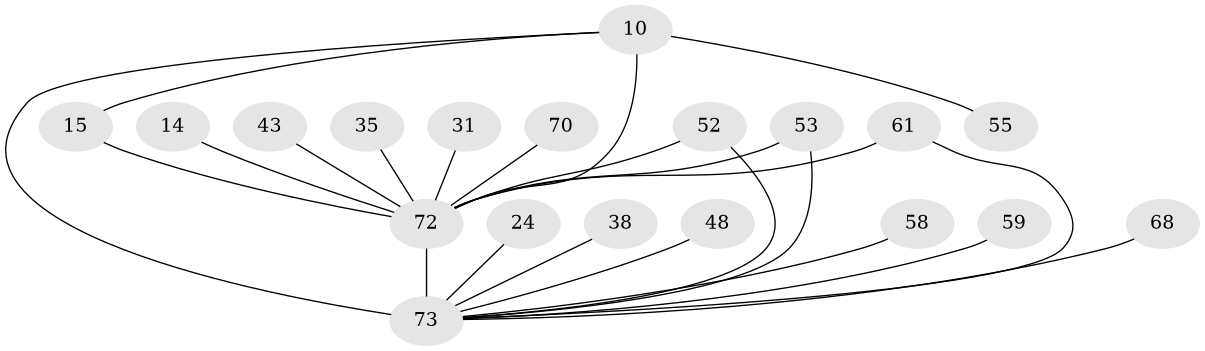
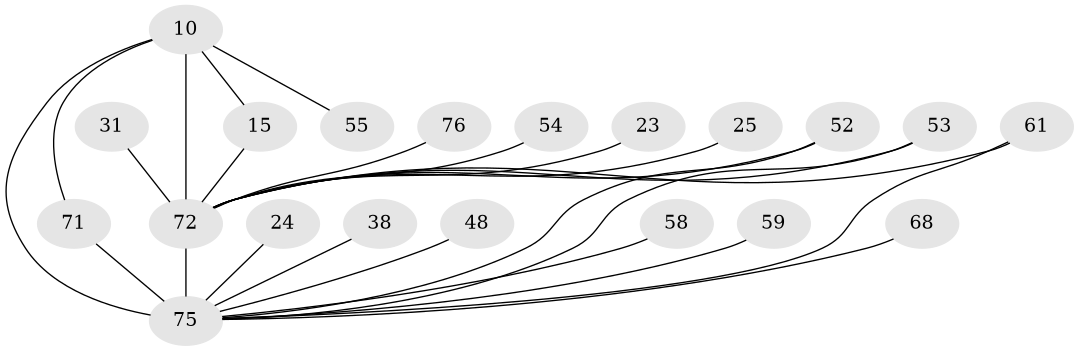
  graph {
    node [color=gray90 style=filled]
    10 [super="+6+7"]
    15
    55
+   71
    72 [super="+54+67+8+66"]
-   73 [super="+49+34+47+69+32+37+39+64+45"]
-   14
-   23 [label=43]
+   73 [super="+49+34+47+69+32+37+39+64+45" label=75]
+   14 [label=54]
+   23
    24 [super="+17+21"]
-   25 [label=35]
+   25
    31
    38
    48
    52
    53
    58
    59
    61
    68
-   70
+   70 [label=76]
    10 -- 15
    10 -- 55
+   10 -- 71
    10 -- 72 [weight=18]
    10 -- 73 [weight=14]
    15 -- 72
+   71 -- 73
    72 -- 73 [weight=37]
    14 -- 72 [weight=2]
    23 -- 72 [weight=2]
    24 -- 73 [weight=5]
    25 -- 72 [weight=3]
    31 -- 72 [weight=2]
    38 -- 73
    48 -- 73 [weight=2]
    52 -- 72
    52 -- 73
    53 -- 72
    53 -- 73
    58 -- 73 [weight=2]
    59 -- 73
    61 -- 72
    61 -- 73
    68 -- 73 [weight=2]
    70 -- 72 [weight=2]
  }
